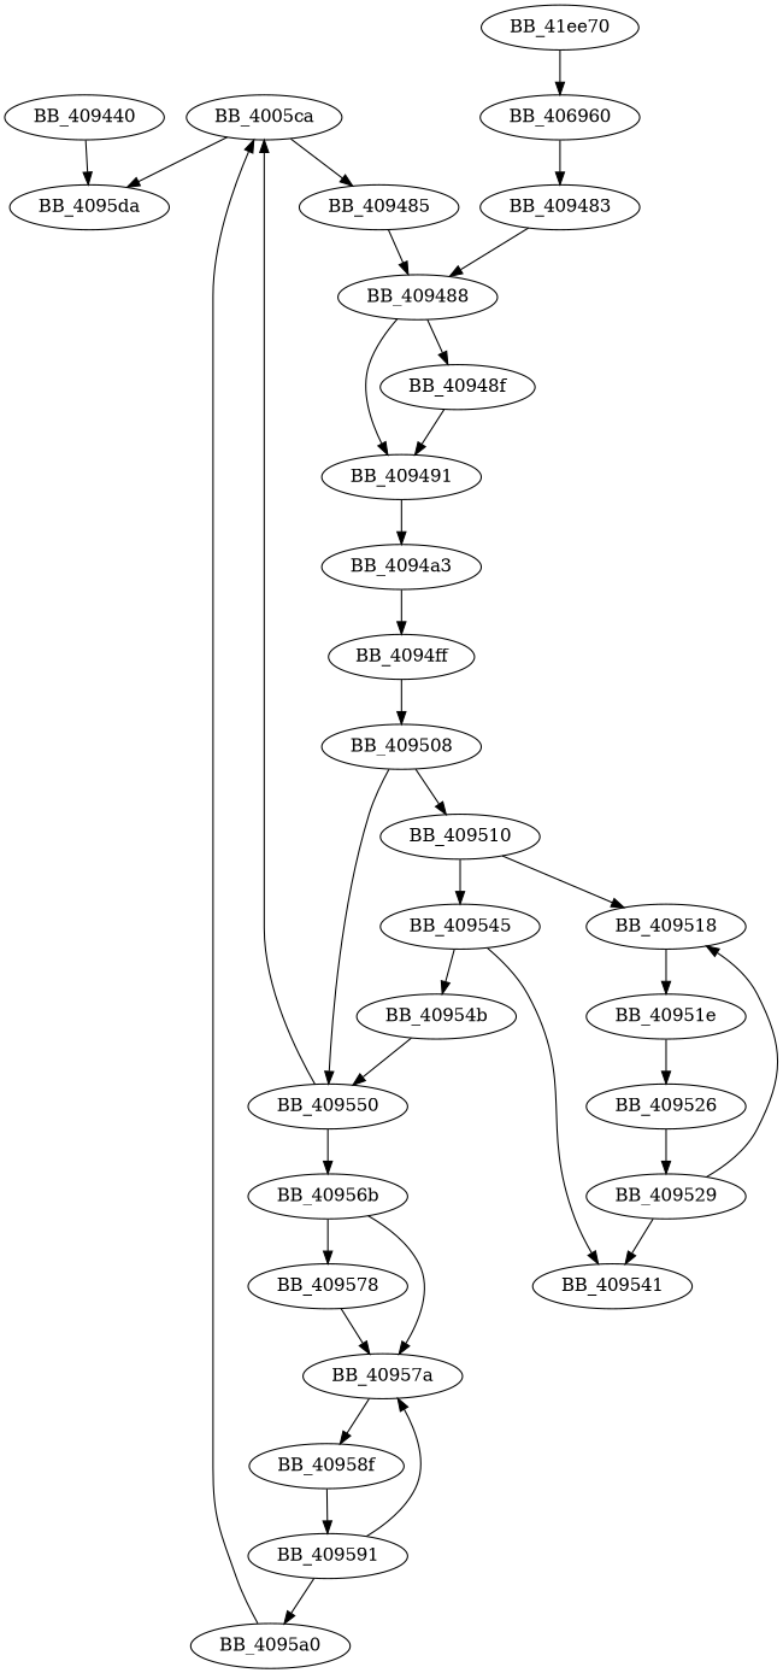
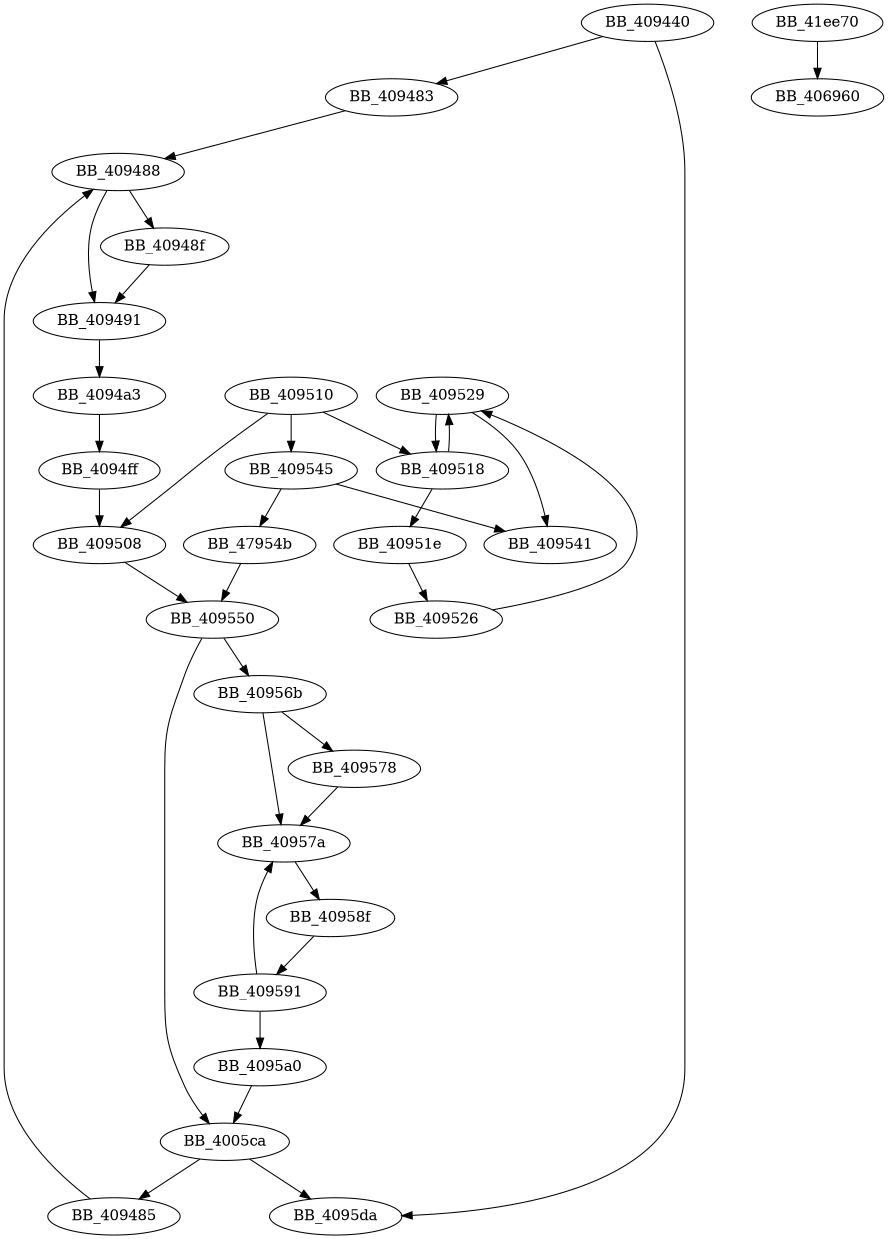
  digraph {
    BB_409440
    BB_409483
    BB_4095da
    BB_409488
    BB_40948f
    BB_409491
    BB_4094a3
    BB_409485
    BB_4094ff
    BB_409508
    BB_409510
    BB_409550
    BB_409518
    BB_409545
    BB_40956b
    n16 [label=BB_4005ca]
    BB_40951e
    BB_409529
-   BB_40954b
+   BB_40954b [label=BB_47954b]
    BB_409541
    BB_409578
    BB_40957a
    BB_409526
    BB_40958f
    BB_409591
    BB_4095a0
    BB_41ee70
    BB_406960
-   BB_406960 -> BB_409483
+   BB_409440 -> BB_409483
    BB_409440 -> BB_4095da
    BB_409483 -> BB_409488
    BB_409488 -> BB_40948f
    BB_409488 -> BB_409491
    BB_40948f -> BB_409491
    BB_409491 -> BB_4094a3
    BB_4094a3 -> BB_4094ff
    BB_409485 -> BB_409488
    BB_4094ff -> BB_409508
-   BB_409508 -> BB_409510
+   BB_409510 -> BB_409508
    BB_409508 -> BB_409550
    BB_409510 -> BB_409518
    BB_409510 -> BB_409545
    BB_409550 -> BB_40956b
    BB_409550 -> n16
    BB_409518 -> BB_40951e
+   BB_409518 -> BB_409529
    BB_409545 -> BB_40954b
    BB_409545 -> BB_409541
    BB_40956b -> BB_409578
    BB_40956b -> BB_40957a
    n16 -> BB_4095da
    n16 -> BB_409485
    BB_40951e -> BB_409526
    BB_409529 -> BB_409518
    BB_409529 -> BB_409541
    BB_40954b -> BB_409550
    BB_409578 -> BB_40957a
    BB_40957a -> BB_40958f
    BB_409526 -> BB_409529
    BB_40958f -> BB_409591
    BB_409591 -> BB_40957a
    BB_409591 -> BB_4095a0
    BB_4095a0 -> n16
    BB_41ee70 -> BB_406960
  }
